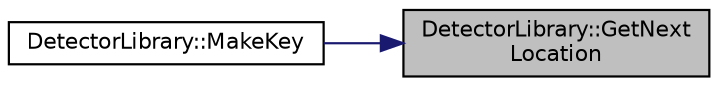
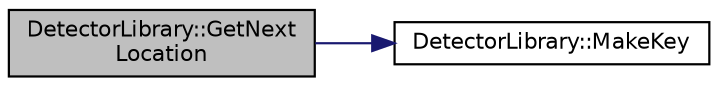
  digraph {
    rankdir=LR
    node [color=black fontname=Helvetica fontsize=10 shape=record style=filled]
    n1 [fillcolor=grey75 fontcolor=black height=0.2 label="DetectorLibrary::GetNext\lLocation" width=0.4]
    n2 [fillcolor=white height=0.2 label="DetectorLibrary::MakeKey" width=0.4]
-   n2 -> n1 [color=midnightblue fontname=Helvetica fontsize=10 labelfontname=Helvetica labelfontsize=10 style=solid]
+   n1 -> n2 [color=midnightblue fontname=Helvetica fontsize=10 labelfontname=Helvetica labelfontsize=10 style=solid]
  }
